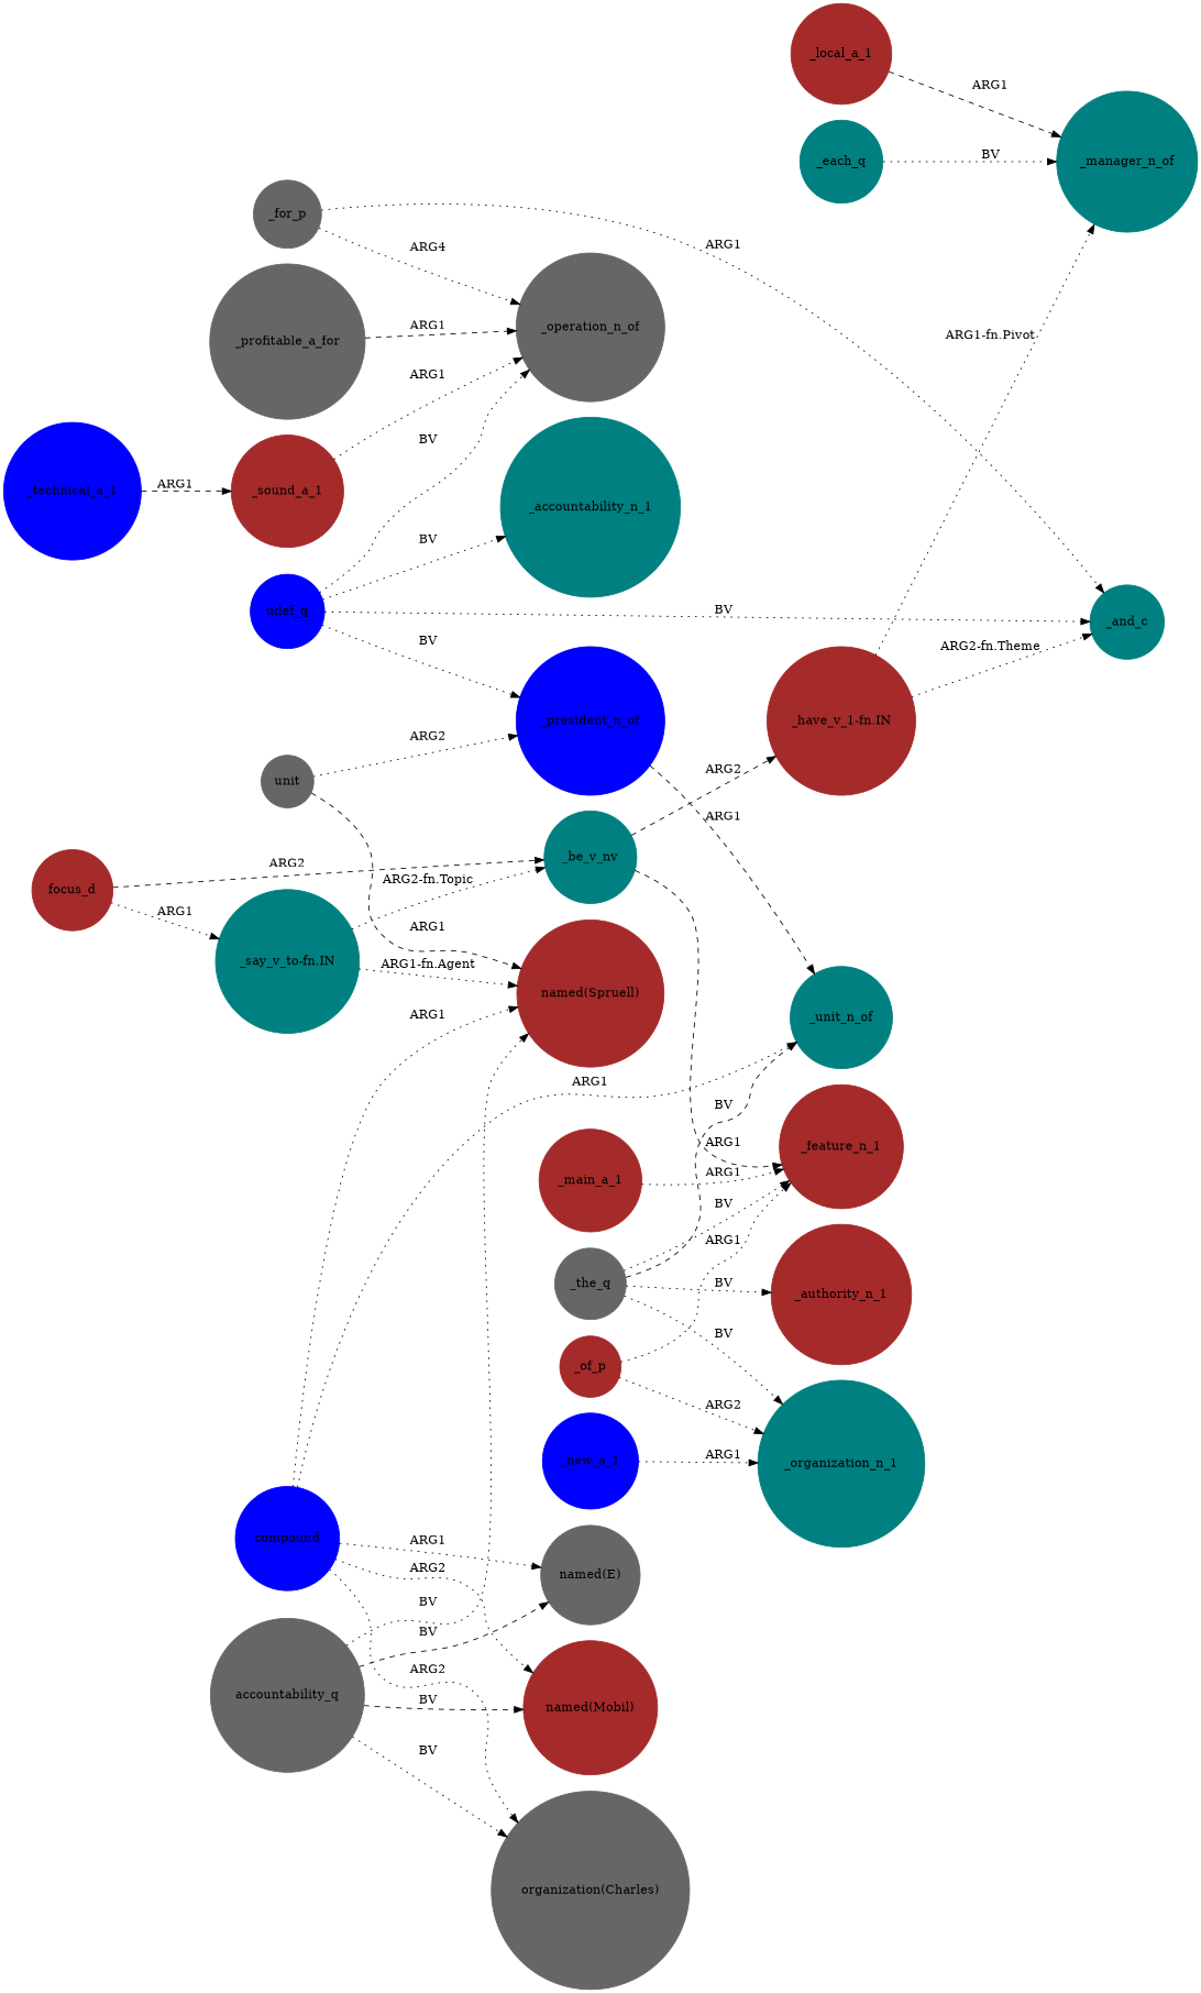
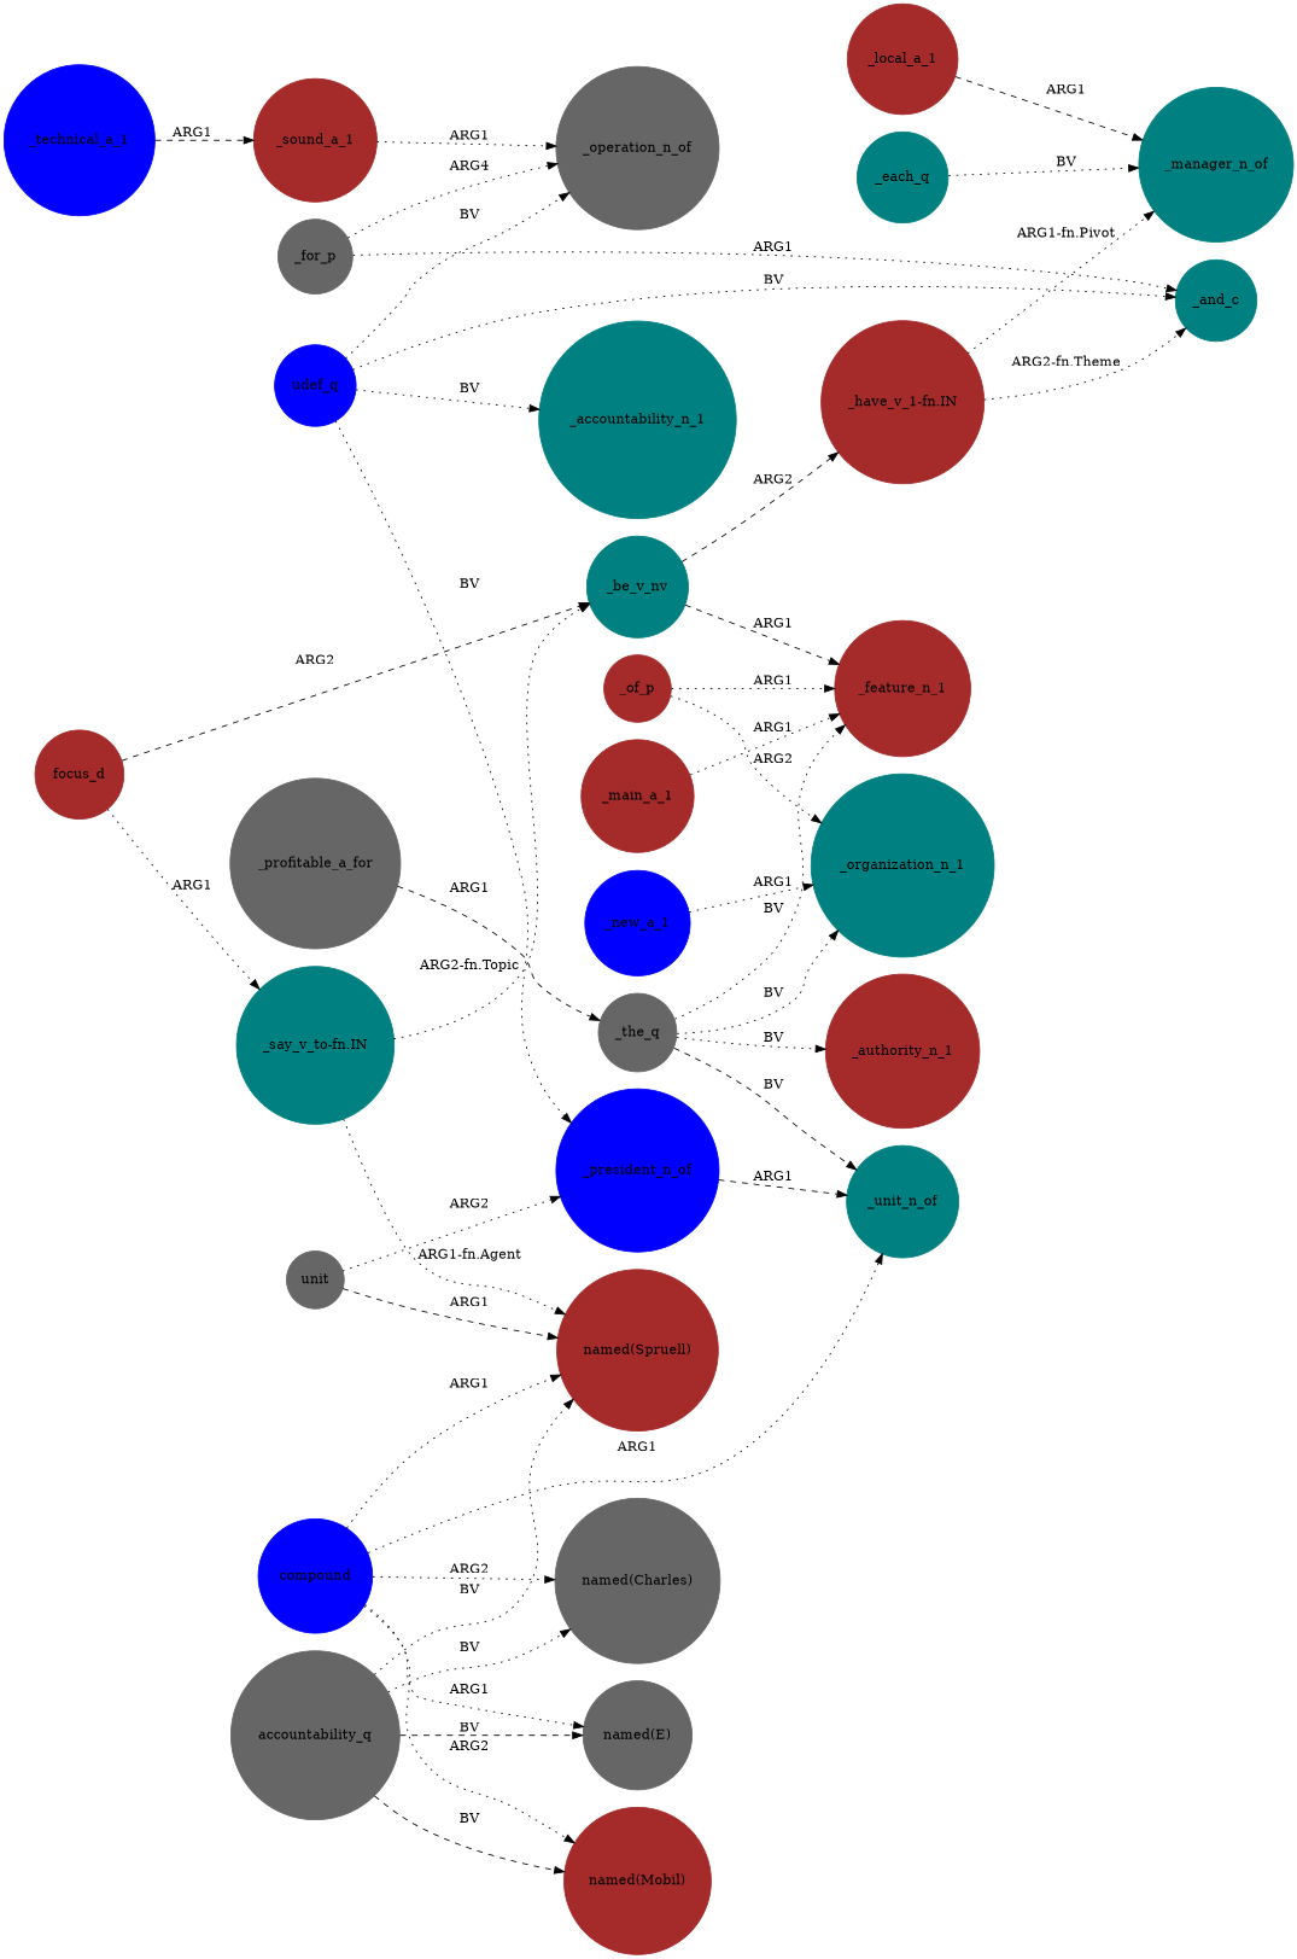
  digraph {
    rankdir=LR
    node [color=brown shape=circle style=filled]
    edge [style=dotted]
    _manager_n_of [color=teal]
    "_have_v_1-fn.IN"
    _and_c [color=teal]
    n4 [color=gray40 label=accountability_q]
    "named(Spruell)"
    "named(Mobil)"
    "named(E)" [color=gray40]
-   "named(Charles)" [color=gray40 label="organization(Charles)"]
+   "named(Charles)" [color=gray40]
    _the_q [color=gray40]
    _authority_n_1
    _unit_n_of [color=teal]
    _organization_n_1 [color=teal]
    _feature_n_1
    _local_a_1
    compound [color=blue]
    _president_n_of [color=blue]
    _each_q [color=teal]
    n18 [color=gray40 label=unit]
    _operation_n_of [color=gray40]
    _sound_a_1
    "_say_v_to-fn.IN" [color=teal]
    _be_v_nv [color=teal]
    udef_q [color=blue]
    _accountability_n_1 [color=teal]
    _of_p
    focus_d
    _main_a_1
    _new_a_1 [color=blue]
    _for_p [color=gray40]
    _profitable_a_for [color=gray40]
    _technical_a_1 [color=blue]
    "_have_v_1-fn.IN" -> _manager_n_of [label="ARG1-fn.Pivot"]
    "_have_v_1-fn.IN" -> _and_c [label="ARG2-fn.Theme"]
    n4 -> "named(Spruell)" [label=BV]
    n4 -> "named(Mobil)" [label=BV style=dashed]
    n4 -> "named(E)" [label=BV style=dashed]
    n4 -> "named(Charles)" [label=BV]
    _the_q -> _authority_n_1 [label=BV]
    _the_q -> _unit_n_of [label=BV style=dashed]
    _the_q -> _organization_n_1 [label=BV]
    _the_q -> _feature_n_1 [label=BV]
    _local_a_1 -> _manager_n_of [label=ARG1 style=dashed]
    compound -> "named(Spruell)" [label=ARG1]
    compound -> "named(Mobil)" [label=ARG2]
    compound -> "named(E)" [label=ARG1]
    compound -> "named(Charles)" [label=ARG2]
    compound -> _unit_n_of [label=ARG1]
    _president_n_of -> _unit_n_of [label=ARG1 style=dashed]
    _each_q -> _manager_n_of [label=BV]
    n18 -> "named(Spruell)" [label=ARG1 style=dashed]
    n18 -> _president_n_of [label=ARG2]
    _sound_a_1 -> _operation_n_of [label=ARG1]
    "_say_v_to-fn.IN" -> "named(Spruell)" [label="ARG1-fn.Agent"]
    "_say_v_to-fn.IN" -> _be_v_nv [label="ARG2-fn.Topic"]
    _be_v_nv -> "_have_v_1-fn.IN" [label=ARG2 style=dashed]
    _be_v_nv -> _feature_n_1 [label=ARG1 style=dashed]
    udef_q -> _and_c [label=BV]
    udef_q -> _president_n_of [label=BV]
    udef_q -> _operation_n_of [label=BV]
    udef_q -> _accountability_n_1 [label=BV]
    _of_p -> _organization_n_1 [label=ARG2]
    _of_p -> _feature_n_1 [label=ARG1]
    focus_d -> "_say_v_to-fn.IN" [label=ARG1]
    focus_d -> _be_v_nv [label=ARG2 style=dashed]
    _main_a_1 -> _feature_n_1 [label=ARG1]
    _new_a_1 -> _organization_n_1 [label=ARG1]
    _for_p -> _and_c [label=ARG1]
    _for_p -> _operation_n_of [label=ARG4]
-   _profitable_a_for -> _operation_n_of [label=ARG1 style=dashed]
+   _profitable_a_for -> _the_q [label=ARG1 style=dashed]
    _technical_a_1 -> _sound_a_1 [label=ARG1 style=dashed]
  }
